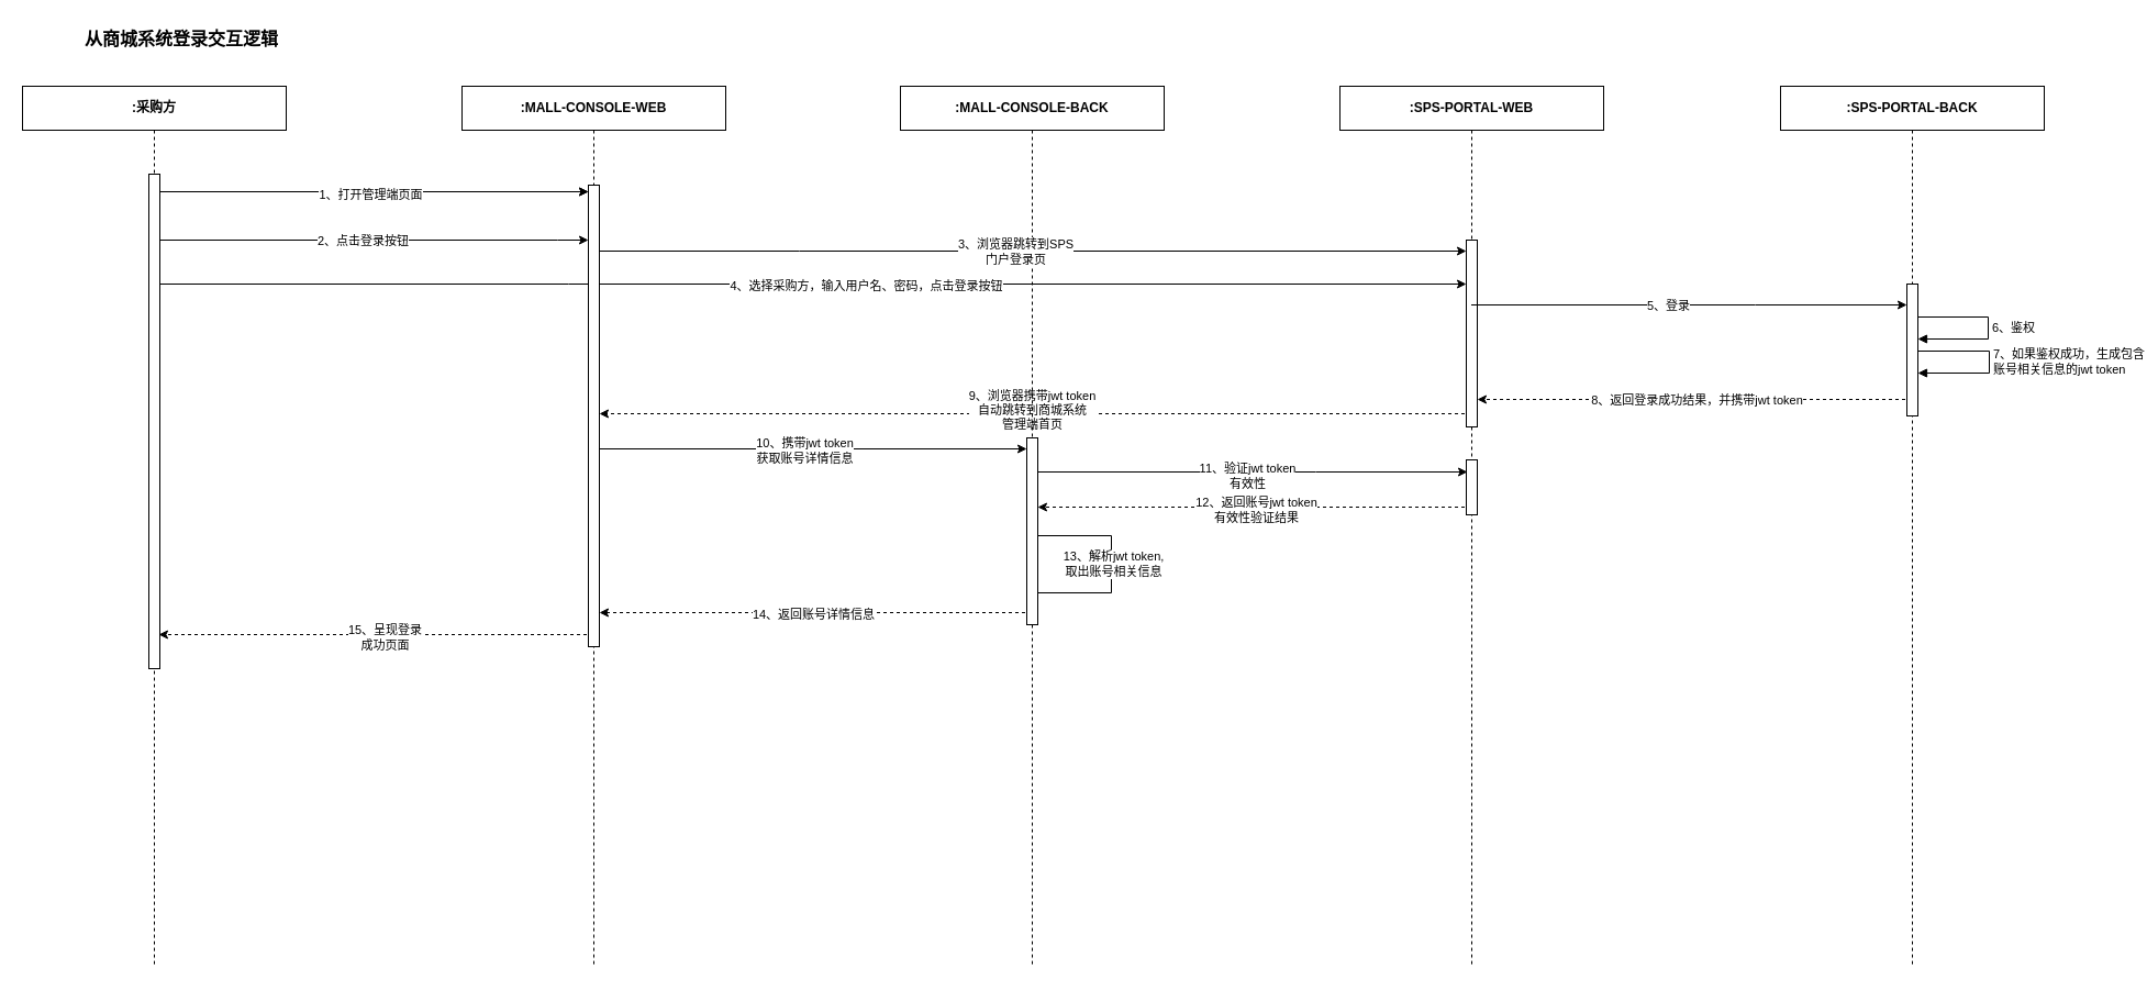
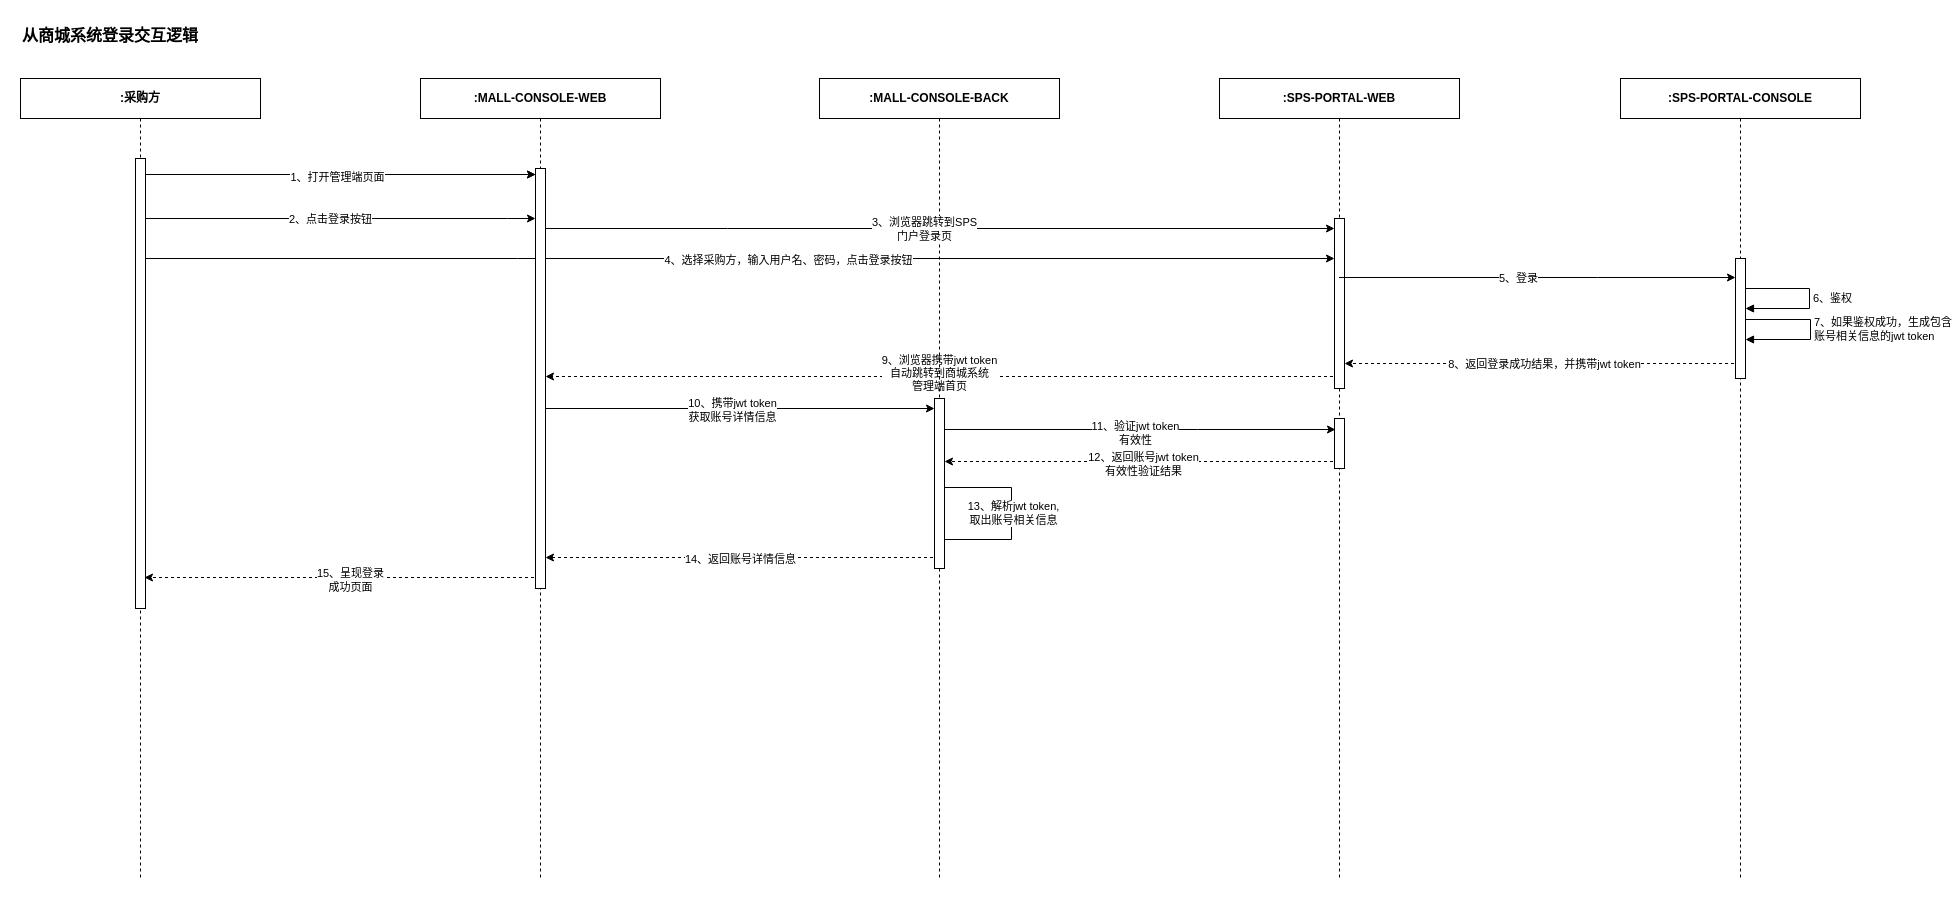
  <mxCell id="0" />
  <mxCell id="1" parent="0" />
  <mxCell id="2" value="" style="edgeStyle=elbowEdgeStyle;rounded=0;orthogonalLoop=1;jettySize=auto;html=1;elbow=vertical;curved=0;dashed=1;" edge="1" parent="1" source="6"><mxGeometry relative="1" as="geometry"><mxPoint x="944" y="461" as="targetPoint" /></mxGeometry></mxCell>
  <mxCell id="3" value="12、返回账号jwt token&lt;br style=&quot;border-color: var(--border-color);&quot;&gt;有效性验证结果" style="edgeLabel;html=1;align=center;verticalAlign=middle;resizable=0;points=[];" vertex="1" connectable="0" parent="2"><mxGeometry x="0.128" y="2" relative="1" as="geometry"><mxPoint x="26" as="offset" /></mxGeometry></mxCell>
  <mxCell id="4" value="" style="edgeStyle=elbowEdgeStyle;rounded=0;orthogonalLoop=1;jettySize=auto;html=1;elbow=vertical;curved=0;dashed=1;" edge="1" parent="1" source="6"><mxGeometry relative="1" as="geometry"><mxPoint x="545" y="376" as="targetPoint" /></mxGeometry></mxCell>
  <mxCell id="5" value="9、浏览器携带jwt token&lt;br style=&quot;border-color: var(--border-color);&quot;&gt;自动跳转到商城系统&lt;br style=&quot;border-color: var(--border-color);&quot;&gt;管理端首页" style="edgeLabel;html=1;align=center;verticalAlign=middle;resizable=0;points=[];" vertex="1" connectable="0" parent="4"><mxGeometry x="-0.165" y="-4" relative="1" as="geometry"><mxPoint x="-69" as="offset" /></mxGeometry></mxCell>
  <mxCell id="6" value="&lt;b&gt;:SPS-PORTAL-WEB&lt;/b&gt;" style="shape=umlLifeline;perimeter=lifelinePerimeter;whiteSpace=wrap;html=1;container=1;dropTarget=0;collapsible=0;recursiveResize=0;outlineConnect=0;portConstraint=eastwest;newEdgeStyle={&quot;edgeStyle&quot;:&quot;elbowEdgeStyle&quot;,&quot;elbow&quot;:&quot;vertical&quot;,&quot;curved&quot;:0,&quot;rounded&quot;:0};" parent="1" vertex="1"><mxGeometry x="1219" y="78" width="240" height="800" as="geometry" /></mxCell>
  <mxCell id="7" value="" style="html=1;points=[];perimeter=orthogonalPerimeter;outlineConnect=0;targetShapes=umlLifeline;portConstraint=eastwest;newEdgeStyle={&quot;edgeStyle&quot;:&quot;elbowEdgeStyle&quot;,&quot;elbow&quot;:&quot;vertical&quot;,&quot;curved&quot;:0,&quot;rounded&quot;:0};" parent="6" vertex="1"><mxGeometry x="115" y="140" width="10" height="170" as="geometry" /></mxCell>
  <mxCell id="8" value="" style="edgeStyle=elbowEdgeStyle;rounded=0;orthogonalLoop=1;jettySize=auto;html=1;elbow=vertical;curved=0;dashed=1;" edge="1" parent="1" source="12"><mxGeometry relative="1" as="geometry"><mxPoint x="545" y="557" as="targetPoint" /></mxGeometry></mxCell>
  <mxCell id="9" value="14、返回账号详情信息" style="edgeLabel;html=1;align=center;verticalAlign=middle;resizable=0;points=[];" vertex="1" connectable="0" parent="8"><mxGeometry x="0.111" y="1" relative="1" as="geometry"><mxPoint x="20" as="offset" /></mxGeometry></mxCell>
  <mxCell id="10" value="" style="edgeStyle=elbowEdgeStyle;rounded=0;orthogonalLoop=1;jettySize=auto;html=1;elbow=vertical;curved=0;" edge="1" parent="1" source="12"><mxGeometry relative="1" as="geometry"><mxPoint x="1335" y="429" as="targetPoint" /></mxGeometry></mxCell>
  <mxCell id="11" value="11、验证jwt token&lt;br style=&quot;border-color: var(--border-color);&quot;&gt;有效性" style="edgeLabel;html=1;align=center;verticalAlign=middle;resizable=0;points=[];" vertex="1" connectable="0" parent="10"><mxGeometry x="-0.014" y="-3" relative="1" as="geometry"><mxPoint x="1" as="offset" /></mxGeometry></mxCell>
  <mxCell id="12" value="&lt;b&gt;:MALL-CONSOLE-BACK&lt;/b&gt;" style="shape=umlLifeline;perimeter=lifelinePerimeter;whiteSpace=wrap;html=1;container=1;dropTarget=0;collapsible=0;recursiveResize=0;outlineConnect=0;portConstraint=eastwest;newEdgeStyle={&quot;edgeStyle&quot;:&quot;elbowEdgeStyle&quot;,&quot;elbow&quot;:&quot;vertical&quot;,&quot;curved&quot;:0,&quot;rounded&quot;:0};" parent="1" vertex="1"><mxGeometry x="819" y="78" width="240" height="800" as="geometry" /></mxCell>
  <mxCell id="13" value="" style="edgeStyle=orthogonalEdgeStyle;rounded=0;orthogonalLoop=1;jettySize=auto;html=1;elbow=vertical;" parent="12" edge="1"><mxGeometry relative="1" as="geometry"><mxPoint x="115" y="428" as="sourcePoint" /><mxPoint x="115" y="461" as="targetPoint" /><Array as="points"><mxPoint x="115" y="409" /><mxPoint x="192" y="409" /><mxPoint x="192" y="461" /></Array></mxGeometry></mxCell>
  <mxCell id="14" value="13、解析jwt token,&lt;br&gt;取出账号相关信息" style="edgeLabel;html=1;align=center;verticalAlign=middle;resizable=0;points=[];" parent="13" vertex="1" connectable="0"><mxGeometry x="-0.112" y="1" relative="1" as="geometry"><mxPoint y="21" as="offset" /></mxGeometry></mxCell>
  <mxCell id="15" value="" style="html=1;points=[];perimeter=orthogonalPerimeter;outlineConnect=0;targetShapes=umlLifeline;portConstraint=eastwest;newEdgeStyle={&quot;edgeStyle&quot;:&quot;elbowEdgeStyle&quot;,&quot;elbow&quot;:&quot;vertical&quot;,&quot;curved&quot;:0,&quot;rounded&quot;:0};" parent="12" vertex="1"><mxGeometry x="115" y="320" width="10" height="170" as="geometry" /></mxCell>
  <mxCell id="16" value="" style="html=1;points=[];perimeter=orthogonalPerimeter;outlineConnect=0;targetShapes=umlLifeline;portConstraint=eastwest;newEdgeStyle={&quot;edgeStyle&quot;:&quot;elbowEdgeStyle&quot;,&quot;elbow&quot;:&quot;vertical&quot;,&quot;curved&quot;:0,&quot;rounded&quot;:0};" parent="12" vertex="1"><mxGeometry x="515" y="340" width="10" height="50" as="geometry" /></mxCell>
  <mxCell id="17" value="" style="edgeStyle=elbowEdgeStyle;rounded=0;orthogonalLoop=1;jettySize=auto;html=1;elbow=vertical;curved=0;" parent="1" source="29" target="7" edge="1"><mxGeometry relative="1" as="geometry"><mxPoint x="417" y="258" as="sourcePoint" /><mxPoint x="817" y="258" as="targetPoint" /><Array as="points"><mxPoint x="517" y="258" /></Array></mxGeometry></mxCell>
  <mxCell id="18" value="4、选择采购方，输入用户名、密码，点击登录按钮" style="edgeLabel;html=1;align=center;verticalAlign=middle;resizable=0;points=[];" parent="17" vertex="1" connectable="0"><mxGeometry x="-0.072" y="-1" relative="1" as="geometry"><mxPoint x="90" as="offset" /></mxGeometry></mxCell>
  <mxCell id="19" value="" style="edgeStyle=elbowEdgeStyle;rounded=0;orthogonalLoop=1;jettySize=auto;html=1;elbow=vertical;curved=0;" edge="1" parent="1" source="6"><mxGeometry relative="1" as="geometry"><mxPoint x="1735" y="277" as="targetPoint" /></mxGeometry></mxCell>
  <mxCell id="20" value="5、登录" style="edgeLabel;html=1;align=center;verticalAlign=middle;resizable=0;points=[];" vertex="1" connectable="0" parent="19"><mxGeometry x="-0.096" relative="1" as="geometry"><mxPoint as="offset" /></mxGeometry></mxCell>
  <mxCell id="21" value="" style="edgeStyle=elbowEdgeStyle;rounded=0;orthogonalLoop=1;jettySize=auto;html=1;elbow=vertical;curved=0;dashed=1;" edge="1" parent="1" source="23"><mxGeometry relative="1" as="geometry"><mxPoint x="1344" y="362.5" as="targetPoint" /></mxGeometry></mxCell>
  <mxCell id="22" value="8、返回登录成功结果，并携带jwt token" style="edgeLabel;html=1;align=center;verticalAlign=middle;resizable=0;points=[];" vertex="1" connectable="0" parent="21"><mxGeometry x="0.188" y="1" relative="1" as="geometry"><mxPoint x="39" y="-1" as="offset" /></mxGeometry></mxCell>
- <mxCell id="23" value="&lt;b&gt;:SPS-PORTAL-BACK&lt;/b&gt;" style="shape=umlLifeline;perimeter=lifelinePerimeter;whiteSpace=wrap;html=1;container=1;dropTarget=0;collapsible=0;recursiveResize=0;outlineConnect=0;portConstraint=eastwest;newEdgeStyle={&quot;edgeStyle&quot;:&quot;elbowEdgeStyle&quot;,&quot;elbow&quot;:&quot;vertical&quot;,&quot;curved&quot;:0,&quot;rounded&quot;:0};" parent="1" vertex="1"><mxGeometry x="1620" y="78" width="240" height="800" as="geometry" /></mxCell>
+ <mxCell id="23" value="&lt;b&gt;:SPS-PORTAL-CONSOLE&lt;/b&gt;" style="shape=umlLifeline;perimeter=lifelinePerimeter;whiteSpace=wrap;html=1;container=1;dropTarget=0;collapsible=0;recursiveResize=0;outlineConnect=0;portConstraint=eastwest;newEdgeStyle={&quot;edgeStyle&quot;:&quot;elbowEdgeStyle&quot;,&quot;elbow&quot;:&quot;vertical&quot;,&quot;curved&quot;:0,&quot;rounded&quot;:0};" parent="1" vertex="1"><mxGeometry x="1620" y="78" width="240" height="800" as="geometry" /></mxCell>
  <mxCell id="24" value="" style="html=1;points=[];perimeter=orthogonalPerimeter;outlineConnect=0;targetShapes=umlLifeline;portConstraint=eastwest;newEdgeStyle={&quot;edgeStyle&quot;:&quot;elbowEdgeStyle&quot;,&quot;elbow&quot;:&quot;vertical&quot;,&quot;curved&quot;:0,&quot;rounded&quot;:0};" parent="23" vertex="1"><mxGeometry x="115" y="180" width="10" height="120" as="geometry" /></mxCell>
  <mxCell id="25" value="6、鉴权" style="html=1;align=left;spacingLeft=2;endArrow=block;rounded=0;edgeStyle=orthogonalEdgeStyle;curved=0;rounded=0;" parent="23" source="24" target="24" edge="1"><mxGeometry relative="1" as="geometry"><mxPoint x="90" y="170" as="sourcePoint" /><Array as="points"><mxPoint x="189" y="210" /><mxPoint x="189" y="230" /></Array></mxGeometry></mxCell>
  <mxCell id="26" value="7、如果鉴权成功，生成包含&lt;br&gt;账号相关信息的jwt token" style="html=1;align=left;spacingLeft=2;endArrow=block;rounded=0;edgeStyle=orthogonalEdgeStyle;curved=0;rounded=0;" parent="23" edge="1"><mxGeometry relative="1" as="geometry"><mxPoint x="125" y="241" as="sourcePoint" /><Array as="points"><mxPoint x="190" y="241" /><mxPoint x="190" y="261" /></Array><mxPoint x="125" y="261" as="targetPoint" /></mxGeometry></mxCell>
  <mxCell id="27" value="" style="edgeStyle=elbowEdgeStyle;rounded=0;orthogonalLoop=1;jettySize=auto;html=1;elbow=vertical;curved=0;" edge="1" parent="1" source="28"><mxGeometry relative="1" as="geometry"><mxPoint x="535" y="173.5" as="targetPoint" /></mxGeometry></mxCell>
  <mxCell id="28" value="&lt;b&gt;:采购方&lt;/b&gt;" style="shape=umlLifeline;perimeter=lifelinePerimeter;whiteSpace=wrap;html=1;container=1;dropTarget=0;collapsible=0;recursiveResize=0;outlineConnect=0;portConstraint=eastwest;newEdgeStyle={&quot;edgeStyle&quot;:&quot;elbowEdgeStyle&quot;,&quot;elbow&quot;:&quot;vertical&quot;,&quot;curved&quot;:0,&quot;rounded&quot;:0};" parent="1" vertex="1"><mxGeometry x="20" y="78" width="240" height="800" as="geometry" /></mxCell>
  <mxCell id="29" value="" style="html=1;points=[];perimeter=orthogonalPerimeter;outlineConnect=0;targetShapes=umlLifeline;portConstraint=eastwest;newEdgeStyle={&quot;edgeStyle&quot;:&quot;elbowEdgeStyle&quot;,&quot;elbow&quot;:&quot;vertical&quot;,&quot;curved&quot;:0,&quot;rounded&quot;:0};" parent="28" vertex="1"><mxGeometry x="115" y="80" width="10" height="450" as="geometry" /></mxCell>
  <mxCell id="30" value="" style="edgeStyle=elbowEdgeStyle;rounded=0;orthogonalLoop=1;jettySize=auto;html=1;elbow=vertical;curved=0;" parent="1" source="37" target="7" edge="1"><mxGeometry relative="1" as="geometry"><mxPoint x="626" y="228" as="sourcePoint" /><mxPoint x="817" y="228" as="targetPoint" /><Array as="points"><mxPoint x="727" y="228" /></Array></mxGeometry></mxCell>
  <mxCell id="31" value="3、浏览器跳转到SPS&lt;br&gt;门户登录页" style="edgeLabel;html=1;align=center;verticalAlign=middle;resizable=0;points=[];" parent="30" vertex="1" connectable="0"><mxGeometry x="-0.116" relative="1" as="geometry"><mxPoint x="29" as="offset" /></mxGeometry></mxCell>
  <mxCell id="32" value="" style="edgeStyle=elbowEdgeStyle;rounded=0;orthogonalLoop=1;jettySize=auto;html=1;elbow=vertical;curved=0;" parent="1" source="37" target="15" edge="1"><mxGeometry relative="1" as="geometry"><mxPoint x="864.5" y="478" as="targetPoint" /><Array as="points"><mxPoint x="746" y="408" /></Array></mxGeometry></mxCell>
  <mxCell id="33" value="10、携带jwt token&lt;br&gt;获取账号详情信息" style="edgeLabel;html=1;align=center;verticalAlign=middle;resizable=0;points=[];" parent="32" vertex="1" connectable="0"><mxGeometry x="-0.045" y="-1" relative="1" as="geometry"><mxPoint as="offset" /></mxGeometry></mxCell>
  <mxCell id="34" value="" style="edgeStyle=elbowEdgeStyle;rounded=0;orthogonalLoop=1;jettySize=auto;html=1;elbow=vertical;curved=0;dashed=1;" edge="1" parent="1" source="36"><mxGeometry relative="1" as="geometry"><mxPoint x="144" y="577" as="targetPoint" /></mxGeometry></mxCell>
  <mxCell id="35" value="15、呈现登录&lt;br style=&quot;border-color: var(--border-color);&quot;&gt;成功页面" style="edgeLabel;html=1;align=center;verticalAlign=middle;resizable=0;points=[];" vertex="1" connectable="0" parent="34"><mxGeometry x="0.161" y="2" relative="1" as="geometry"><mxPoint x="40" as="offset" /></mxGeometry></mxCell>
  <mxCell id="36" value="&lt;b&gt;:MALL-CONSOLE-WEB&lt;/b&gt;" style="shape=umlLifeline;perimeter=lifelinePerimeter;whiteSpace=wrap;html=1;container=1;dropTarget=0;collapsible=0;recursiveResize=0;outlineConnect=0;portConstraint=eastwest;newEdgeStyle={&quot;edgeStyle&quot;:&quot;elbowEdgeStyle&quot;,&quot;elbow&quot;:&quot;vertical&quot;,&quot;curved&quot;:0,&quot;rounded&quot;:0};" parent="1" vertex="1"><mxGeometry x="420" y="78" width="240" height="800" as="geometry" /></mxCell>
  <mxCell id="37" value="" style="html=1;points=[];perimeter=orthogonalPerimeter;outlineConnect=0;targetShapes=umlLifeline;portConstraint=eastwest;newEdgeStyle={&quot;edgeStyle&quot;:&quot;elbowEdgeStyle&quot;,&quot;elbow&quot;:&quot;vertical&quot;,&quot;curved&quot;:0,&quot;rounded&quot;:0};" parent="36" vertex="1"><mxGeometry x="115" y="90" width="10" height="420" as="geometry" /></mxCell>
  <mxCell id="38" value="" style="edgeStyle=elbowEdgeStyle;rounded=0;orthogonalLoop=1;jettySize=auto;html=1;elbow=vertical;curved=0;" parent="1" source="29" target="37" edge="1"><mxGeometry relative="1" as="geometry"><Array as="points"><mxPoint x="507" y="218" /></Array></mxGeometry></mxCell>
  <mxCell id="39" value="2、点击登录按钮" style="edgeLabel;html=1;align=center;verticalAlign=middle;resizable=0;points=[];" parent="38" vertex="1" connectable="0"><mxGeometry x="0.053" y="1" relative="1" as="geometry"><mxPoint x="-21" y="1" as="offset" /></mxGeometry></mxCell>
- <mxCell id="40" value="&lt;b style=&quot;font-size: 16px;&quot;&gt;从商城系统登录交互逻辑&lt;/b&gt;" style="text;html=1;align=left;verticalAlign=middle;resizable=0;points=[];autosize=1;strokeColor=none;fillColor=none;fontSize=16;" parent="1" vertex="1"><mxGeometry x="75" y="20" width="200" height="30" as="geometry" /></mxCell>
+ <mxCell id="40" value="&lt;b style=&quot;font-size: 16px;&quot;&gt;从商城系统登录交互逻辑&lt;/b&gt;" style="text;html=1;align=left;verticalAlign=middle;resizable=0;points=[];autosize=1;strokeColor=none;fillColor=none;fontSize=16;" parent="1" vertex="1"><mxGeometry x="20" y="20" width="200" height="30" as="geometry" /></mxCell>
  <mxCell id="41" value="" style="edgeStyle=elbowEdgeStyle;rounded=0;orthogonalLoop=1;jettySize=auto;html=1;elbow=vertical;curved=0;" edge="1" parent="1" source="29"><mxGeometry relative="1" as="geometry"><mxPoint x="145" y="178" as="sourcePoint" /><mxPoint x="535" y="173.5" as="targetPoint" /><Array as="points" /></mxGeometry></mxCell>
  <mxCell id="42" value="1、打开管理端页面" style="edgeLabel;html=1;align=center;verticalAlign=middle;resizable=0;points=[];" vertex="1" connectable="0" parent="41"><mxGeometry x="-0.024" y="-1" relative="1" as="geometry"><mxPoint y="1" as="offset" /></mxGeometry></mxCell>
